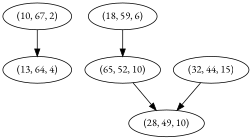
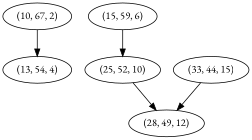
  digraph {
    fontname="EB Garamond"
    node [fontname="EB Garamond"]
    edge [fontname="EB Garamond"]
    "(10, 67, 2)"
-   "(13, 64, 4)"
-   "(18, 59, 6)"
-   "(25, 52, 10)" [label="(65, 52, 10)"]
-   "(28, 49, 12)" [label="(28, 49, 10)"]
-   "(32, 44, 15)"
+   "(13, 64, 4)" [label="(13, 54, 4)"]
+   "(18, 59, 6)" [label="(15, 59, 6)"]
+   "(25, 52, 10)"
+   "(28, 49, 12)"
+   "(32, 44, 15)" [label="(33, 44, 15)"]
    "(10, 67, 2)" -> "(13, 64, 4)"
    "(18, 59, 6)" -> "(25, 52, 10)"
    "(25, 52, 10)" -> "(28, 49, 12)"
    "(32, 44, 15)" -> "(28, 49, 12)"
  }
